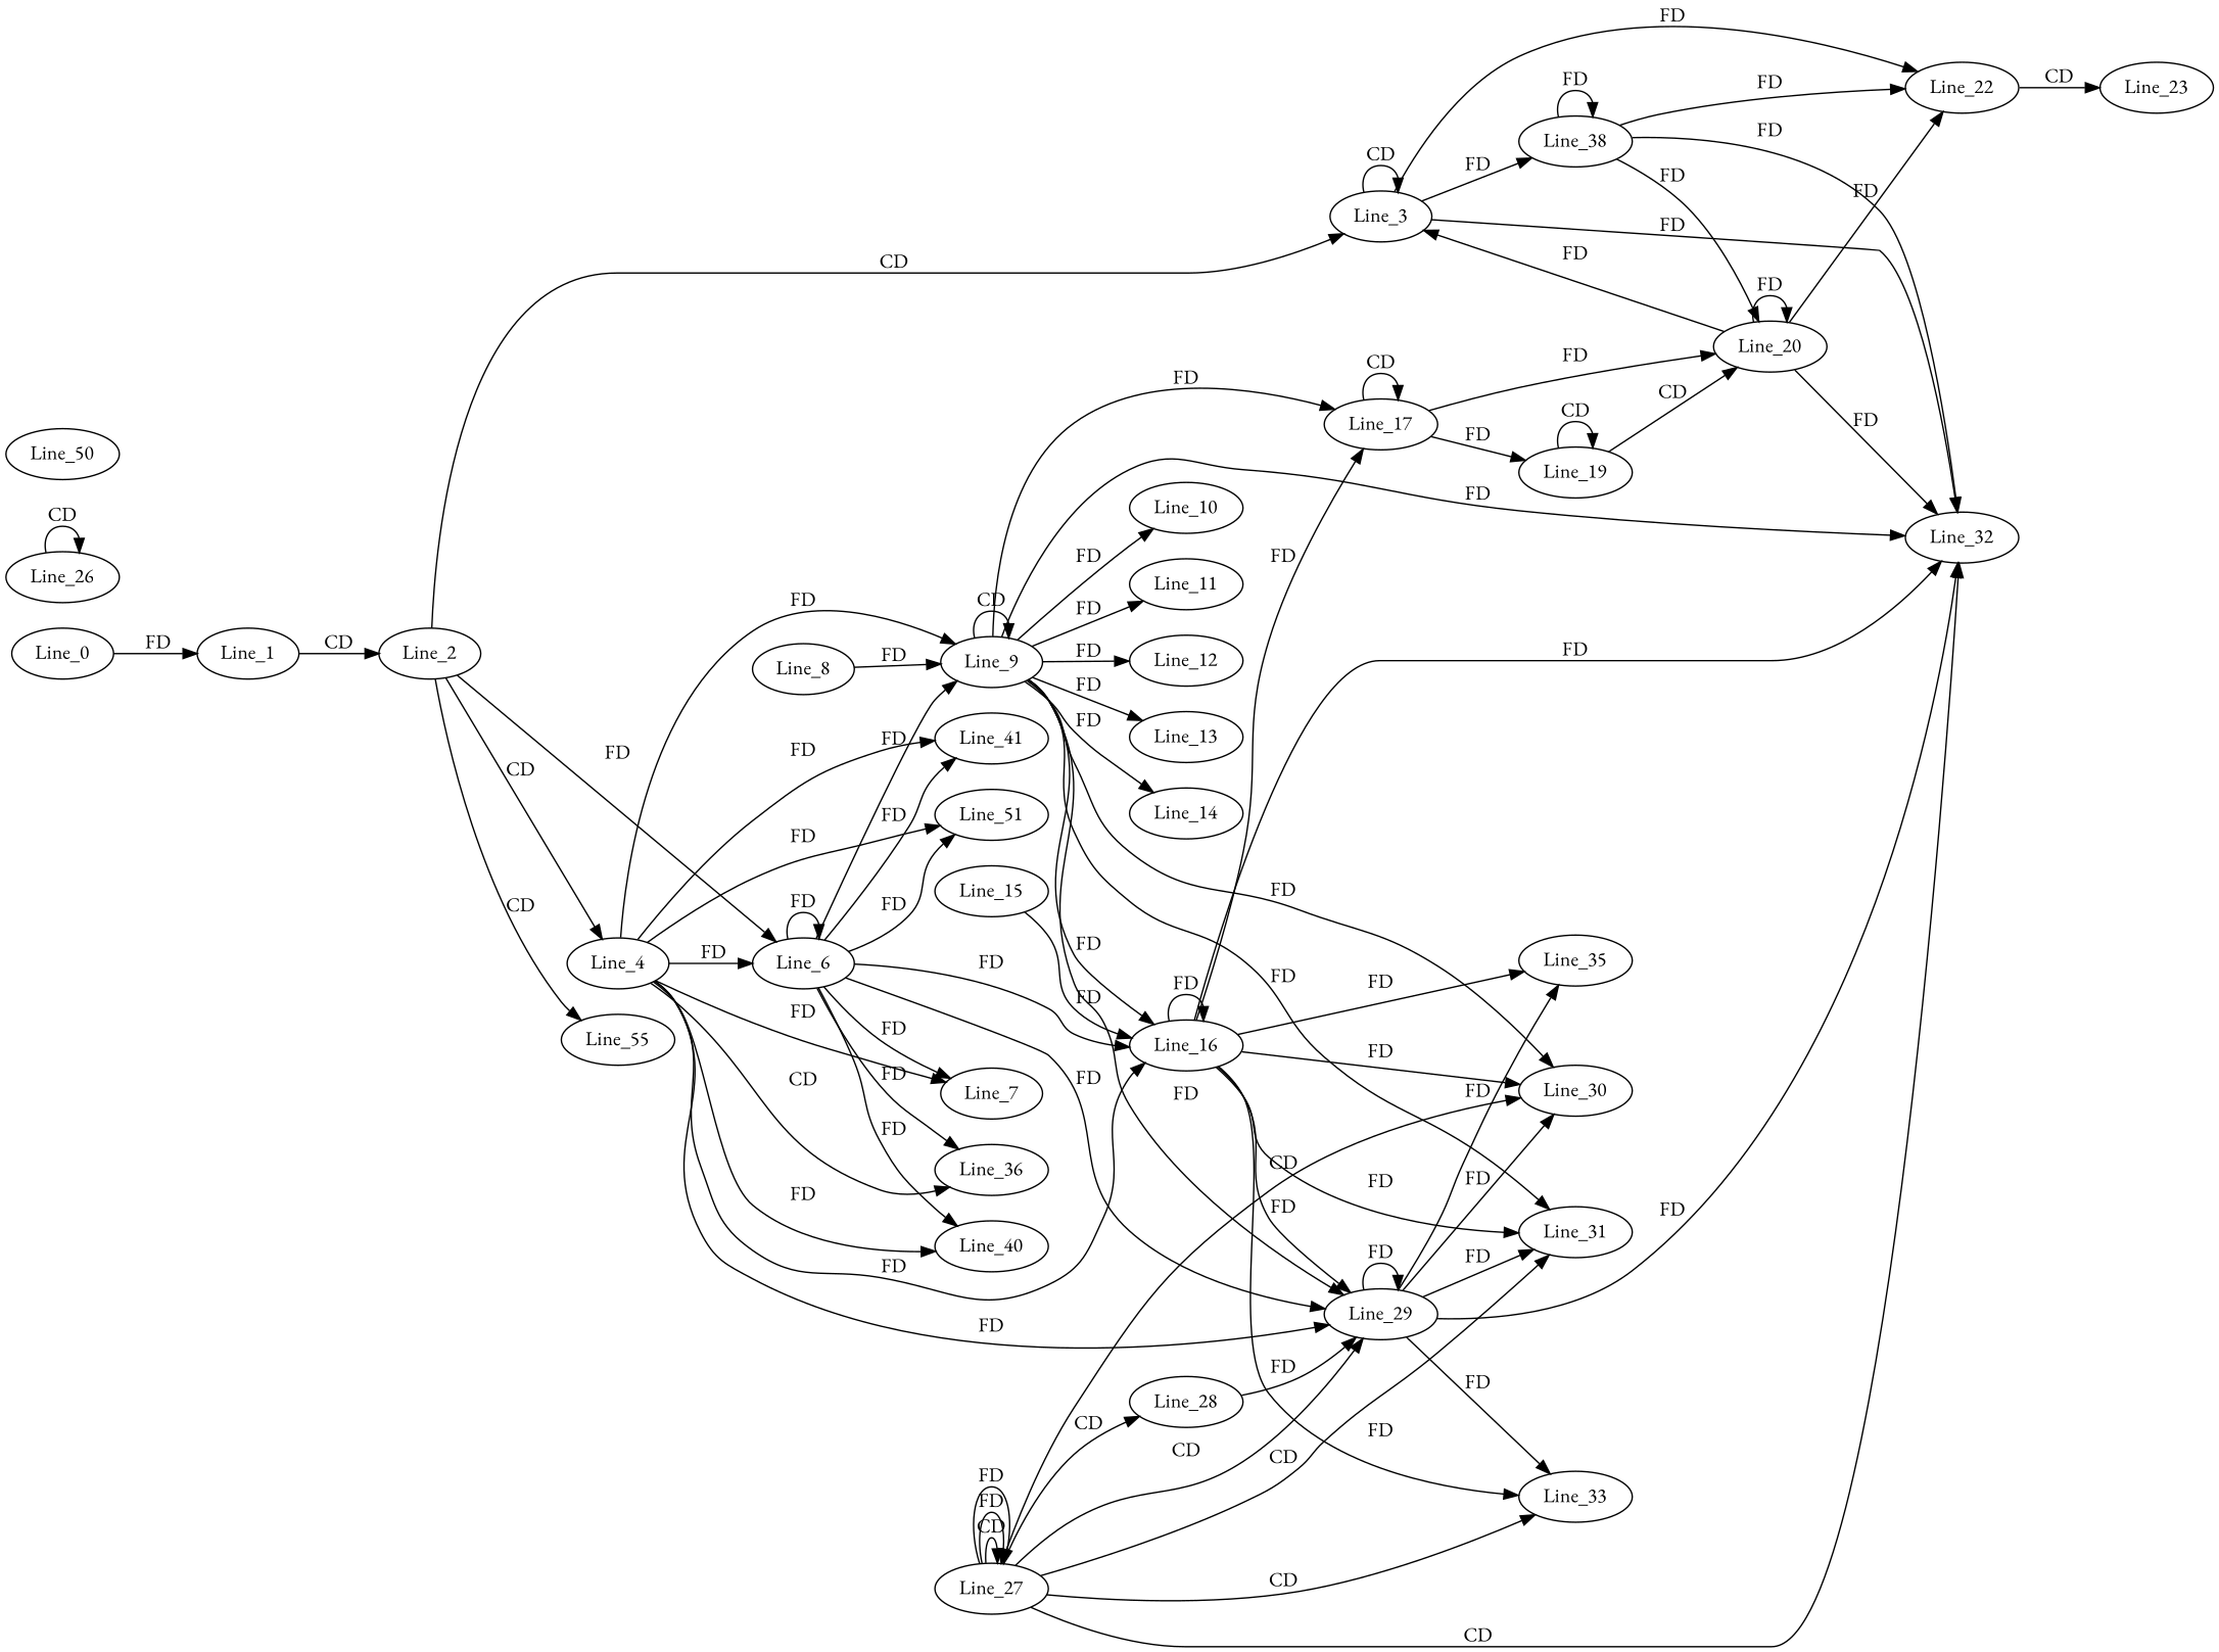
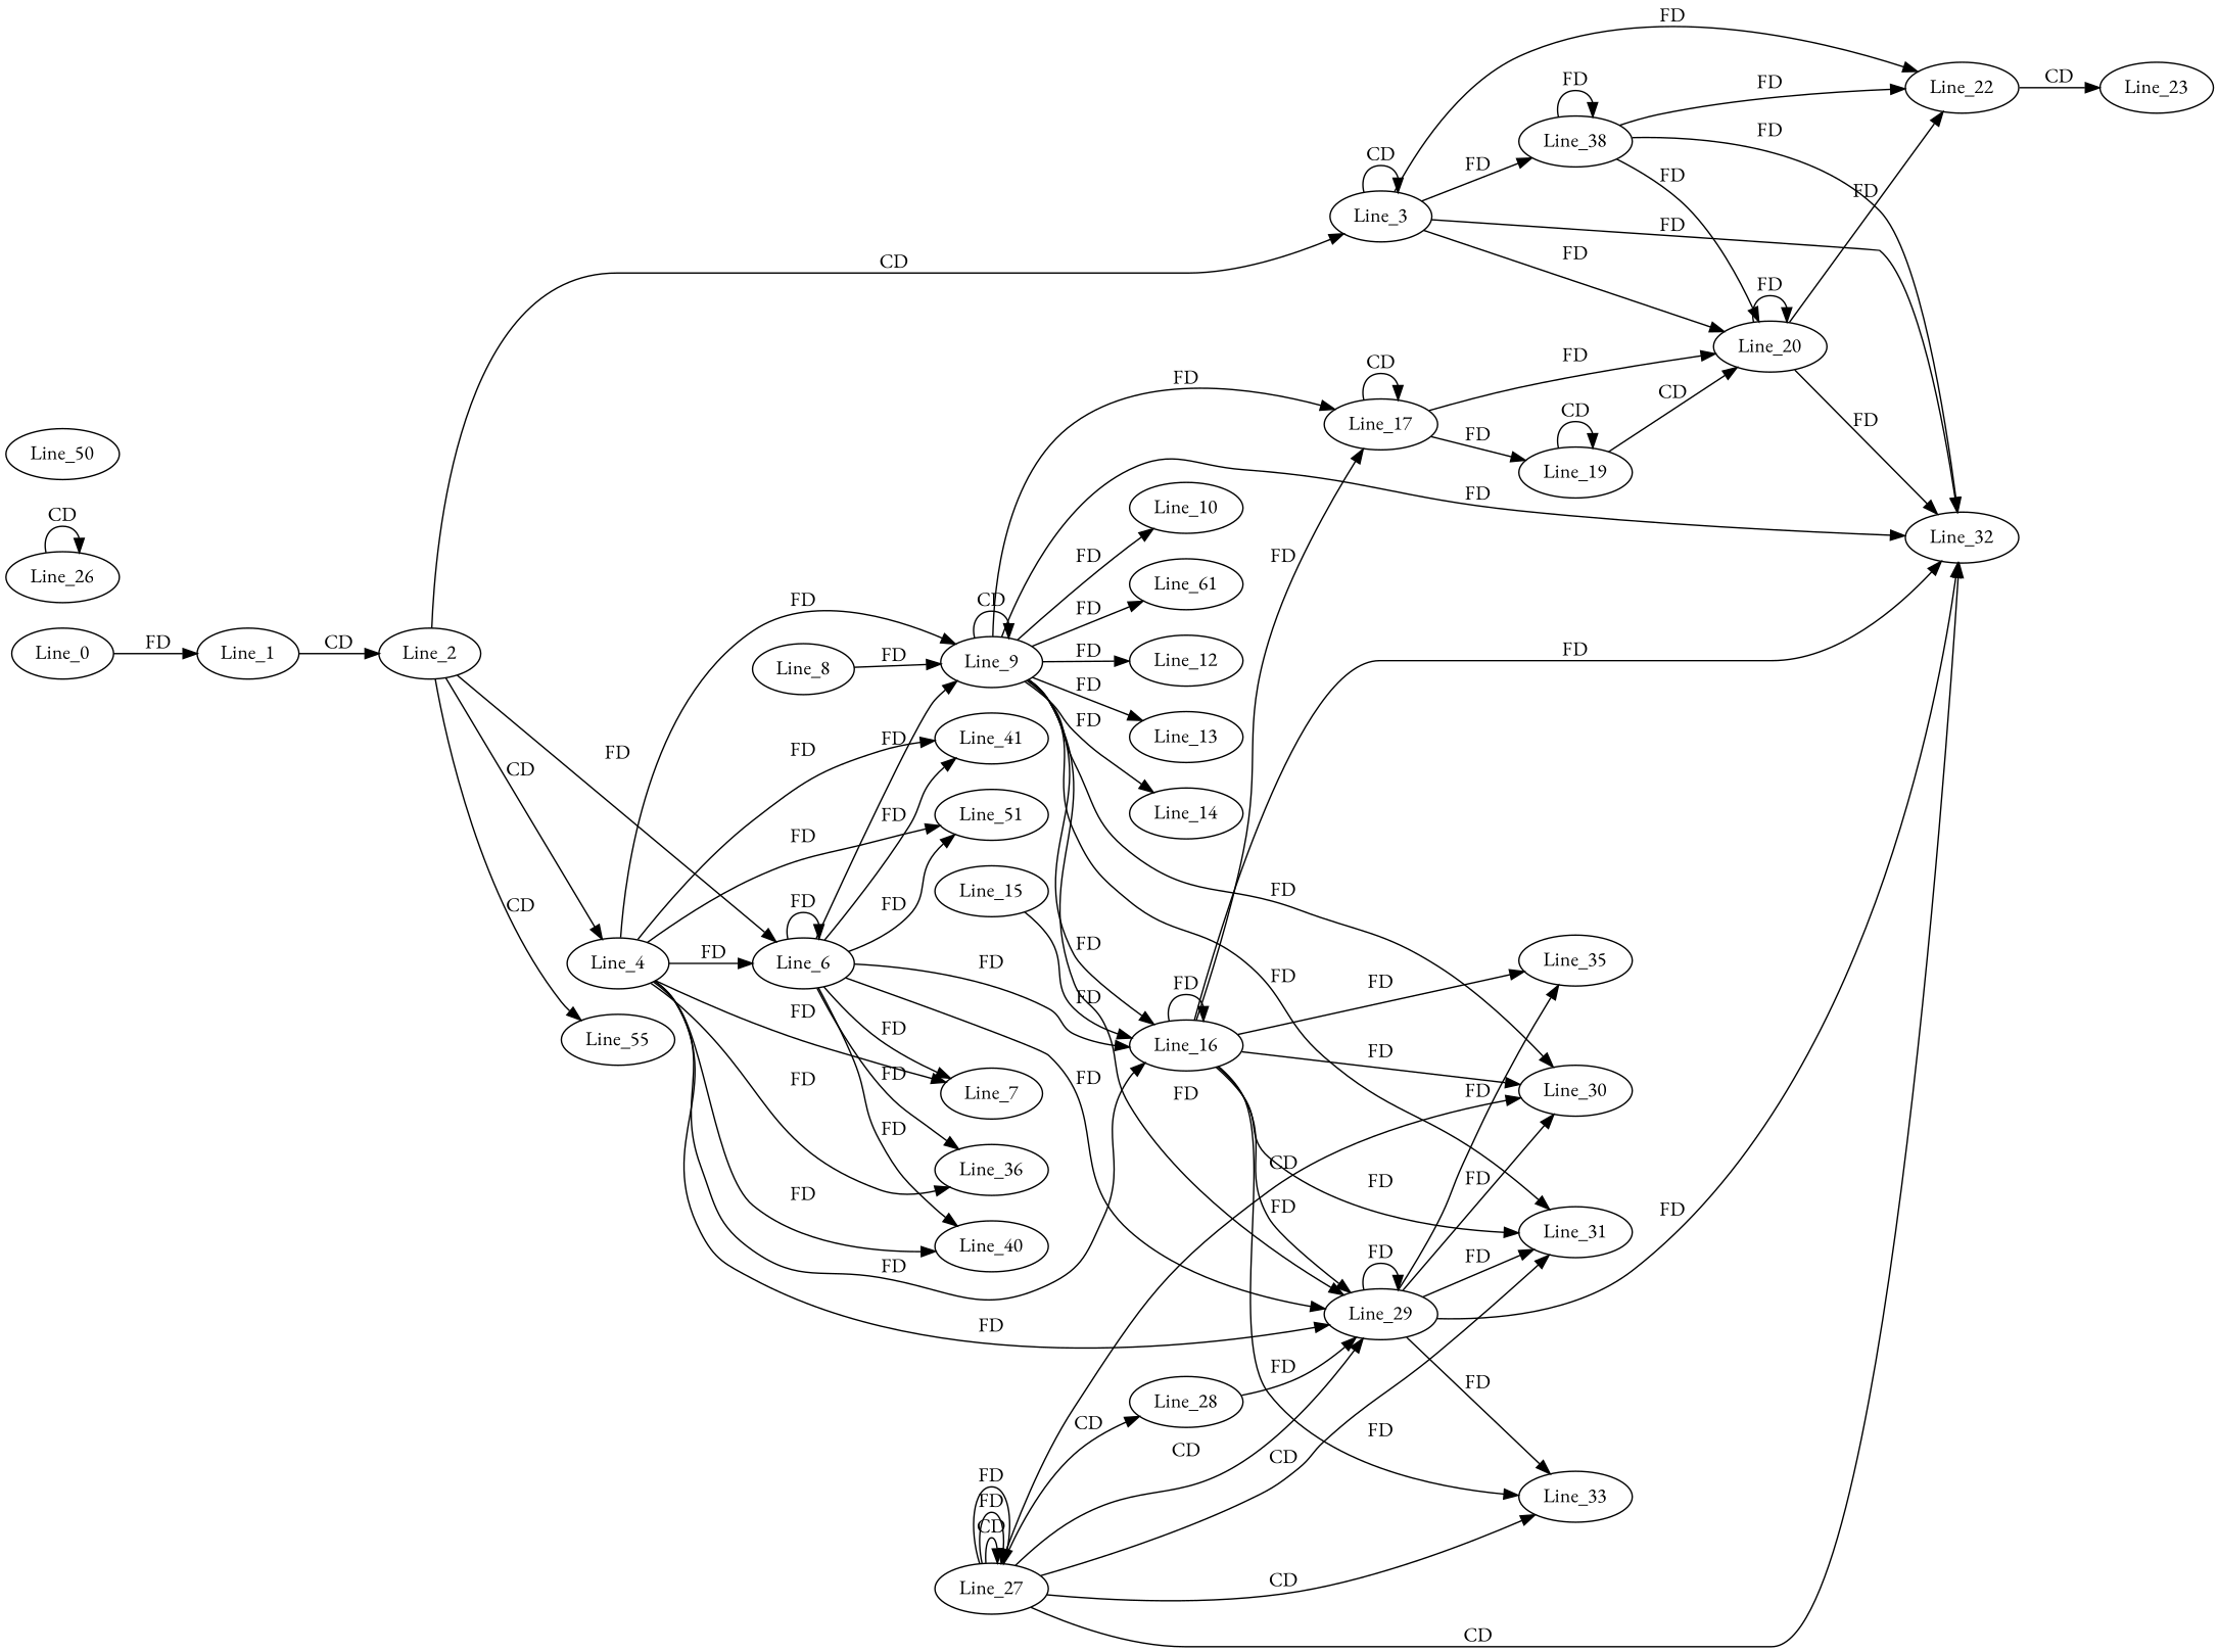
  digraph {
    fontname="EB Garamond"
    rankdir=LR
    node [fontname="EB Garamond"]
    edge [fontname="EB Garamond"]
    Line_0
    Line_1
    Line_2
    Line_3
    Line_4
    Line_6
    Line_55
    n8 [label=Line_38]
    Line_20
    Line_22
    Line_32
    Line_7
    Line_9
    Line_16
    Line_29
    Line_36
    Line_40
    Line_41
    Line_51
    Line_23
    Line_10
-   Line_11
+   Line_11 [label=Line_61]
    Line_12
    Line_13
    Line_14
    Line_17
    Line_30
    Line_31
    Line_35
    Line_33
    Line_19
    Line_8
    Line_15
    Line_26
    Line_27
    Line_28
    Line_50
    Line_0 -> Line_1 [label=FD]
    Line_1 -> Line_2 [label=CD]
    Line_2 -> Line_3 [label=CD]
    Line_2 -> Line_4 [label=CD]
    Line_2 -> Line_6 [label=FD]
    Line_2 -> Line_55 [label=CD]
    Line_3 -> Line_3 [label=CD]
    Line_3 -> n8 [label=FD]
-   Line_20 -> Line_3 [label=FD]
+   Line_3 -> Line_20 [label=FD]
    Line_3 -> Line_22 [label=FD]
    Line_3 -> Line_32 [label=FD]
    Line_4 -> Line_6 [label=FD]
    Line_4 -> Line_7 [label=FD]
    Line_4 -> Line_9 [label=FD]
    Line_4 -> Line_16 [label=FD]
    Line_4 -> Line_29 [label=FD]
-   Line_4 -> Line_36 [label=CD]
+   Line_4 -> Line_36 [label=FD]
    Line_4 -> Line_40 [label=FD]
    Line_4 -> Line_41 [label=FD]
    Line_4 -> Line_51 [label=FD]
    Line_6 -> Line_6 [label=FD]
    Line_6 -> Line_7 [label=FD]
    Line_6 -> Line_9 [label=FD]
    Line_6 -> Line_16 [label=FD]
    Line_6 -> Line_29 [label=FD]
    Line_6 -> Line_36 [label=FD]
    Line_6 -> Line_40 [label=FD]
    Line_6 -> Line_41 [label=FD]
    Line_6 -> Line_51 [label=FD]
    n8 -> n8 [label=FD]
    n8 -> Line_20 [label=FD]
    n8 -> Line_22 [label=FD]
    n8 -> Line_32 [label=FD]
    Line_20 -> Line_20 [label=FD]
    Line_20 -> Line_22 [label=FD]
    Line_20 -> Line_32 [label=FD]
    Line_22 -> Line_23 [label=CD]
    Line_9 -> Line_32 [label=FD]
    Line_9 -> Line_9 [label=CD]
    Line_9 -> Line_16 [label=FD]
    Line_9 -> Line_29 [label=FD]
    Line_9 -> Line_10 [label=FD]
    Line_9 -> Line_11 [label=FD]
    Line_9 -> Line_12 [label=FD]
    Line_9 -> Line_13 [label=FD]
    Line_9 -> Line_14 [label=FD]
    Line_9 -> Line_17 [label=FD]
    Line_9 -> Line_30 [label=FD]
    Line_9 -> Line_31 [label=FD]
    Line_16 -> Line_32 [label=FD]
    Line_16 -> Line_16 [label=FD]
    Line_16 -> Line_29 [label=FD]
    Line_16 -> Line_17 [label=FD]
    Line_16 -> Line_30 [label=FD]
    Line_16 -> Line_31 [label=FD]
    Line_16 -> Line_35 [label=FD]
    Line_16 -> Line_33 [label=FD]
    Line_29 -> Line_32 [label=FD]
    Line_29 -> Line_29 [label=FD]
    Line_29 -> Line_30 [label=FD]
    Line_29 -> Line_31 [label=FD]
    Line_29 -> Line_35 [label=FD]
    Line_29 -> Line_33 [label=FD]
    Line_17 -> Line_20 [label=FD]
    Line_17 -> Line_17 [label=CD]
    Line_17 -> Line_19 [label=FD]
    Line_19 -> Line_20 [label=CD]
    Line_19 -> Line_19 [label=CD]
    Line_8 -> Line_9 [label=FD]
    Line_15 -> Line_16 [label=FD]
    Line_26 -> Line_26 [label=CD]
    Line_27 -> Line_32 [label=CD]
    Line_27 -> Line_29 [label=CD]
    Line_27 -> Line_30 [label=CD]
    Line_27 -> Line_31 [label=CD]
    Line_27 -> Line_33 [label=CD]
    Line_27 -> Line_27 [label=CD]
    Line_27 -> Line_27 [label=FD]
    Line_27 -> Line_27 [label=FD]
    Line_27 -> Line_28 [label=CD]
    Line_28 -> Line_29 [label=FD]
  }
